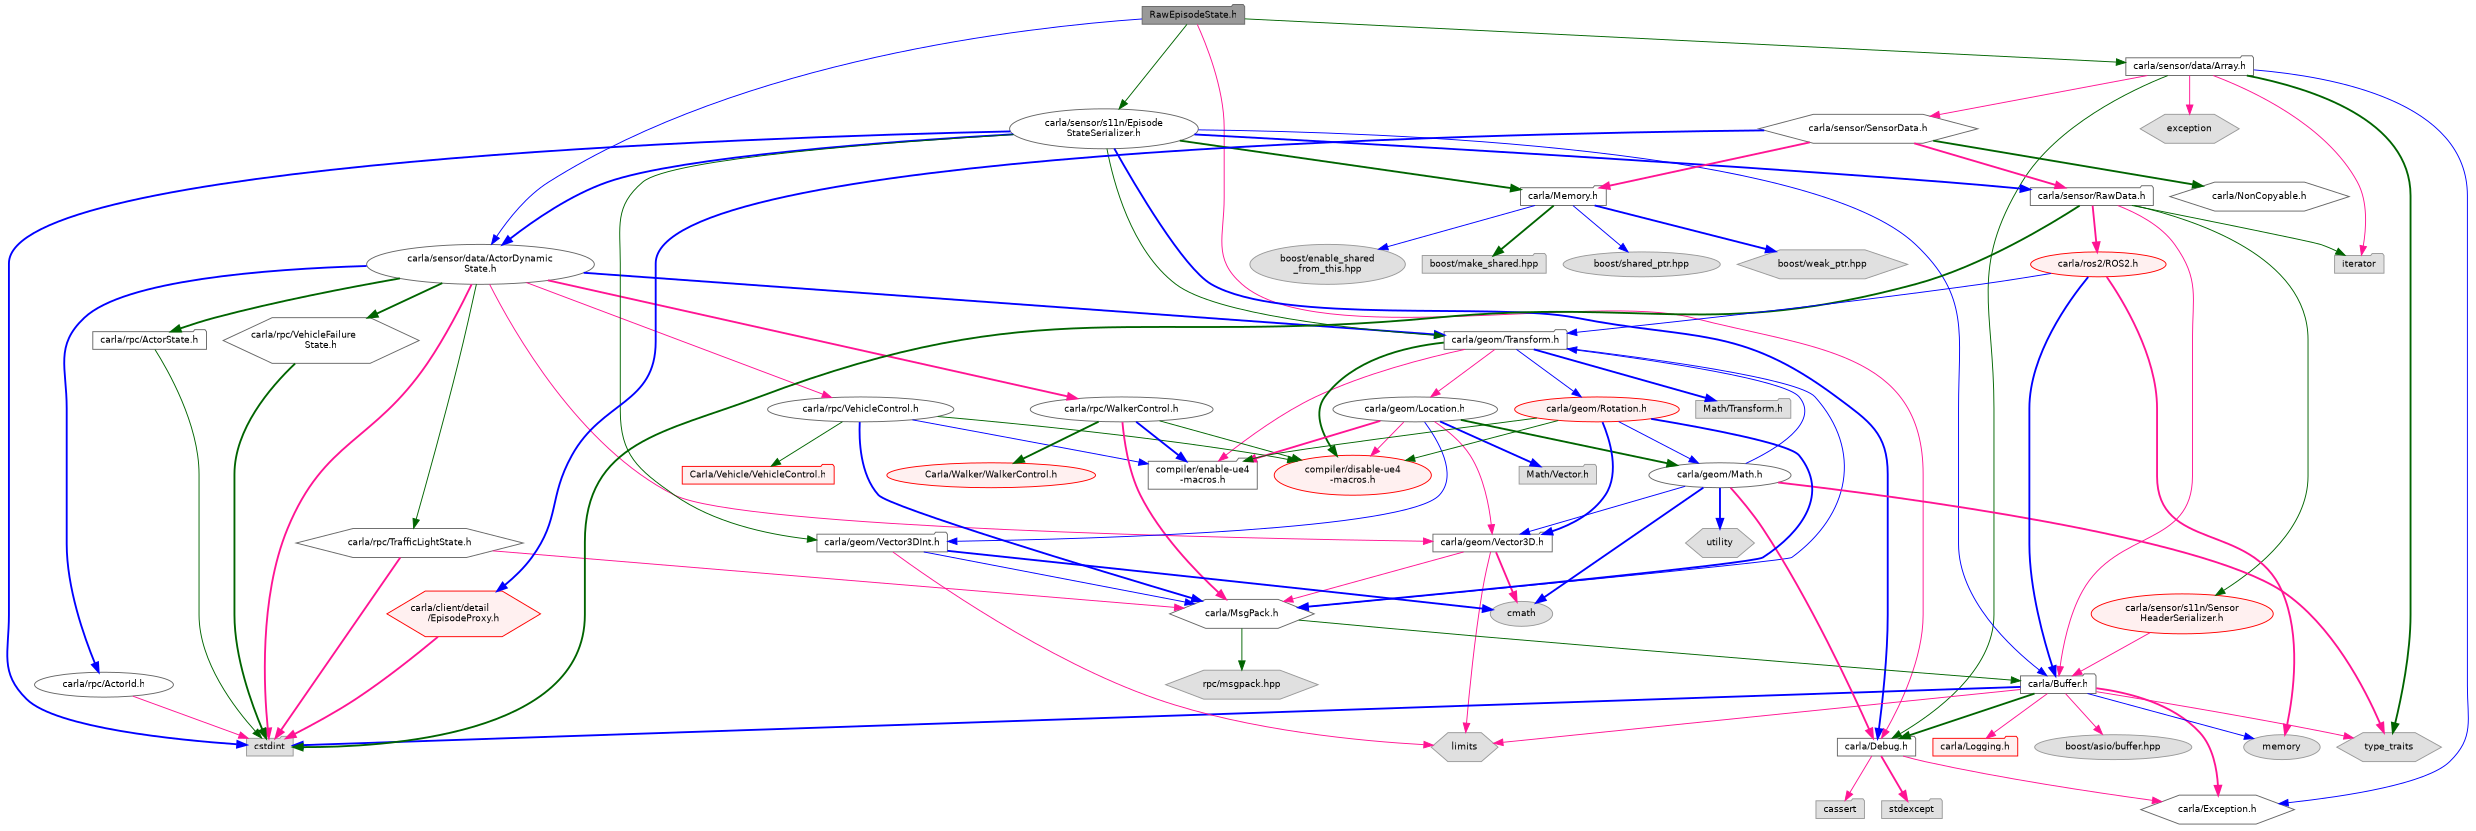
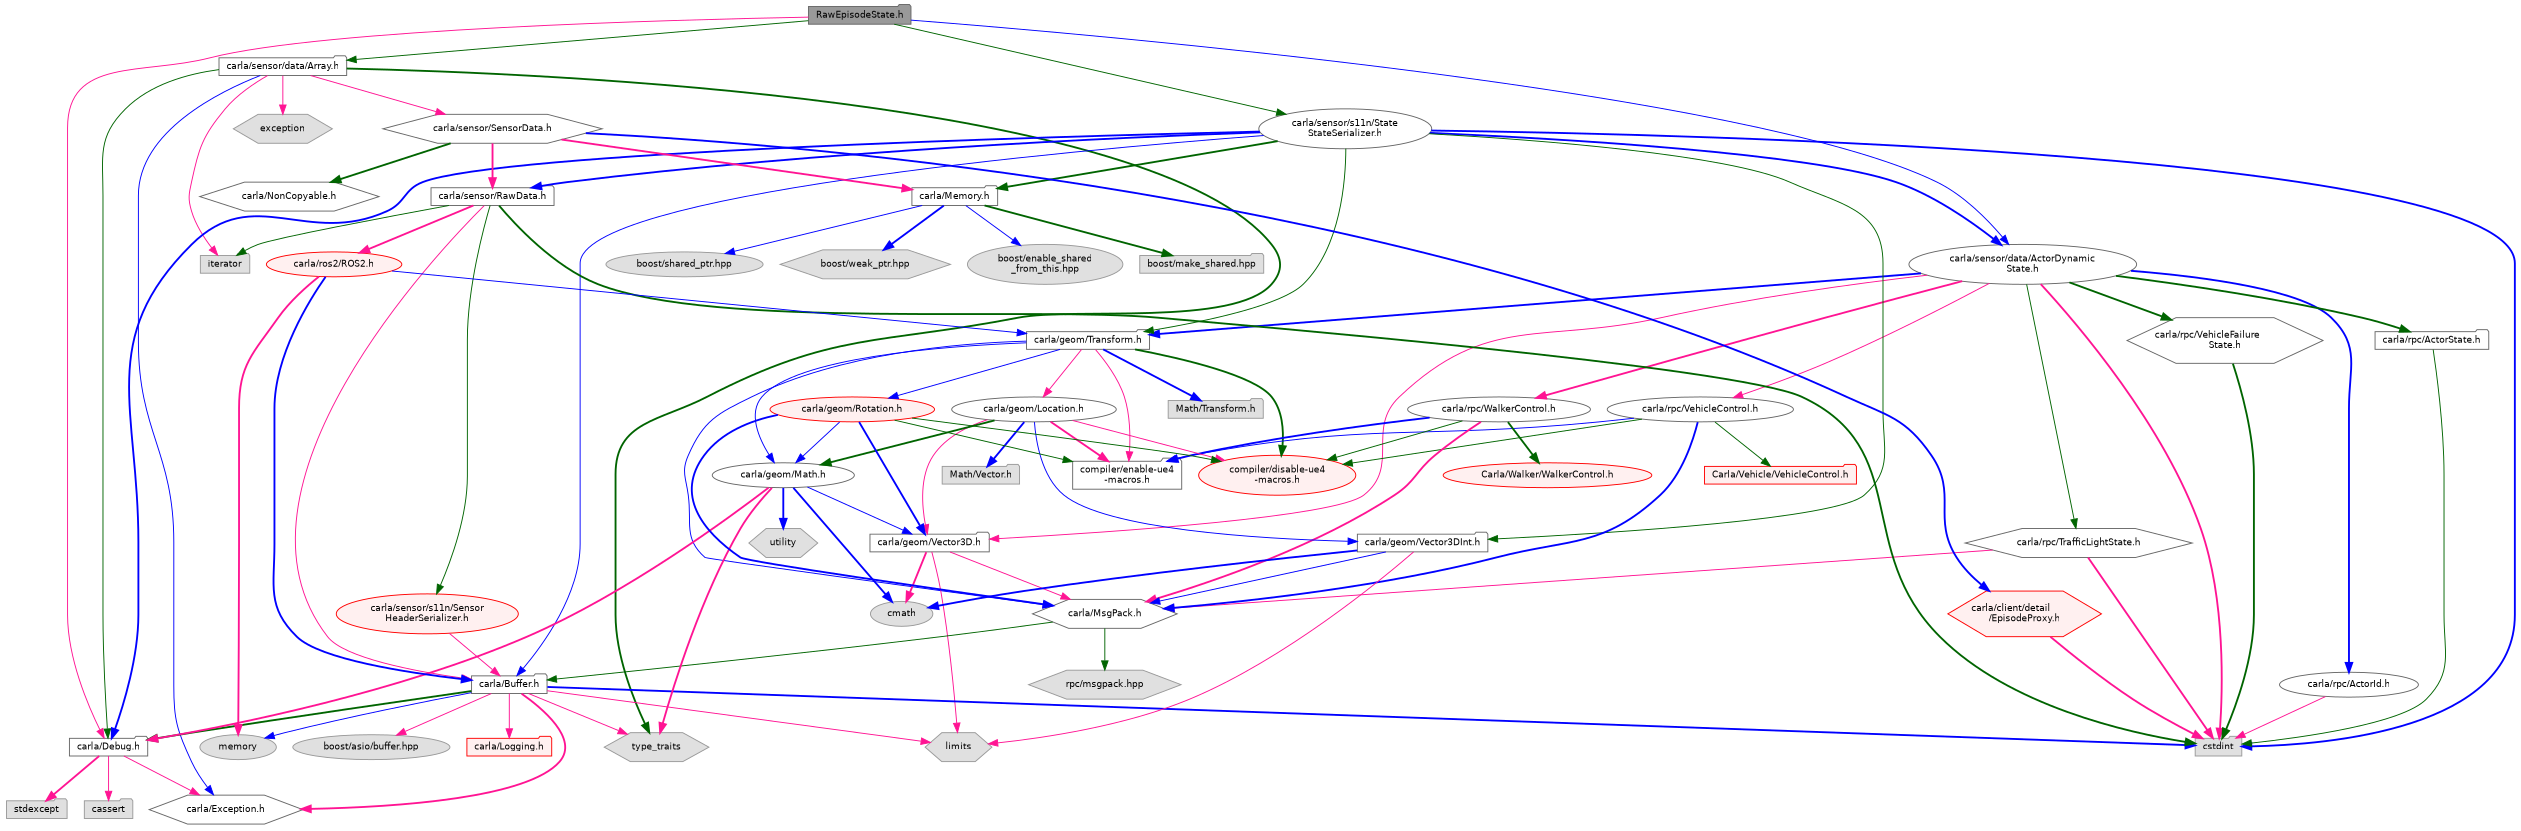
  digraph {
    fontname="DejaVu Sans"
    node [color=grey40 fillcolor=white fontname="DejaVu Sans" fontsize=10 shape=folder style=filled]
    edge [color=deeppink fontname="DejaVu Sans" fontsize=10 labelfontname=Helvetica labelfontsize=10 style=solid]
    n1 [color=gray40 fillcolor=grey60 fontcolor=black height=0.2 label="RawEpisodeState.h" width=0.4]
    n2 [height=0.2 label="carla/Debug.h" width=0.4]
    n3 [height=0.2 label="carla/sensor/data/ActorDynamic\lState.h" shape=ellipse width=0.4]
    n4 [height=0.2 label="carla/sensor/data/Array.h" width=0.4]
-   n5 [height=0.2 label="carla/sensor/s11n/Episode\lStateSerializer.h" shape=ellipse width=0.4]
+   n5 [height=0.2 label="carla/sensor/s11n/State\lStateSerializer.h" shape=ellipse width=0.4]
    n6 [height=0.2 label="carla/Exception.h" shape=hexagon width=0.4]
    n7 [color=grey60 fillcolor="#E0E0E0" height=0.2 label=stdexcept width=0.4]
    n8 [color=grey60 fillcolor="#E0E0E0" height=0.2 label=cassert width=0.4]
    n9 [height=0.2 label="carla/geom/Transform.h" width=0.4]
    n10 [color=grey60 fillcolor="#E0E0E0" height=0.2 label=cstdint width=0.4]
    n11 [height=0.2 label="carla/geom/Vector3D.h" width=0.4]
    n12 [height=0.2 label="carla/rpc/ActorId.h" shape=ellipse width=0.4]
    n13 [height=0.2 label="carla/rpc/ActorState.h" width=0.4]
    n14 [height=0.2 label="carla/rpc/VehicleFailure\lState.h" shape=hexagon width=0.4]
    n15 [height=0.2 label="carla/rpc/TrafficLightState.h" shape=hexagon width=0.4]
    n16 [height=0.2 label="carla/rpc/VehicleControl.h" shape=ellipse width=0.4]
    n17 [height=0.2 label="carla/rpc/WalkerControl.h" shape=ellipse width=0.4]
    n18 [color=grey60 fillcolor="#E0E0E0" height=0.2 label=type_traits shape=hexagon width=0.4]
    n19 [height=0.2 label="carla/sensor/SensorData.h" shape=hexagon width=0.4]
    n20 [color=grey60 fillcolor="#E0E0E0" height=0.2 label=iterator width=0.4]
    n21 [color=grey60 fillcolor="#E0E0E0" height=0.2 label=exception shape=hexagon width=0.4]
    n22 [height=0.2 label="carla/Buffer.h" width=0.4]
    n23 [height=0.2 label="carla/geom/Vector3DInt.h" width=0.4]
    n24 [height=0.2 label="carla/Memory.h" width=0.4]
    n25 [height=0.2 label="carla/sensor/RawData.h" width=0.4]
    n26 [height=0.2 label="carla/MsgPack.h" shape=hexagon width=0.4]
    n27 [height=0.2 label="carla/geom/Location.h" shape=ellipse width=0.4]
    n28 [height=0.2 label="carla/geom/Math.h" shape=ellipse width=0.4]
    n29 [height=0.2 label="compiler/enable-ue4\l-macros.h" width=0.4]
    n30 [color=red fillcolor="#FFF0F0" height=0.2 label="compiler/disable-ue4\l-macros.h" shape=ellipse width=0.4]
    n31 [color=red fillcolor="#FFF0F0" height=0.2 label="carla/geom/Rotation.h" shape=ellipse width=0.4]
    n32 [color=grey60 fillcolor="#E0E0E0" height=0.2 label="Math/Transform.h" width=0.4]
    n33 [color=grey60 fillcolor="#E0E0E0" height=0.2 label=limits shape=hexagon width=0.4]
    n34 [color=grey60 fillcolor="#E0E0E0" height=0.2 label=cmath shape=ellipse width=0.4]
    n35 [color=red fillcolor="#FFF0F0" height=0.2 label="Carla/Vehicle/VehicleControl.h" width=0.4]
    n36 [color=red fillcolor="#FFF0F0" height=0.2 label="Carla/Walker/WalkerControl.h" shape=ellipse width=0.4]
    n37 [color=grey60 fillcolor="#E0E0E0" height=0.2 label="rpc/msgpack.hpp" shape=hexagon width=0.4]
    n38 [color=grey60 fillcolor="#E0E0E0" height=0.2 label="Math/Vector.h" width=0.4]
    n39 [color=grey60 fillcolor="#E0E0E0" height=0.2 label=utility shape=hexagon width=0.4]
    n40 [color=red fillcolor="#FFF0F0" height=0.2 label="carla/Logging.h" width=0.4]
    n41 [color=grey60 fillcolor="#E0E0E0" height=0.2 label="boost/asio/buffer.hpp" shape=ellipse width=0.4]
    n42 [color=grey60 fillcolor="#E0E0E0" height=0.2 label=memory shape=ellipse width=0.4]
    n43 [height=0.2 label="carla/NonCopyable.h" shape=hexagon width=0.4]
    n44 [color=red fillcolor="#FFF0F0" height=0.2 label="carla/client/detail\l/EpisodeProxy.h" shape=hexagon width=0.4]
    n45 [color=grey60 fillcolor="#E0E0E0" height=0.2 label="boost/enable_shared\l_from_this.hpp" shape=ellipse width=0.4]
    n46 [color=grey60 fillcolor="#E0E0E0" height=0.2 label="boost/make_shared.hpp" width=0.4]
    n47 [color=grey60 fillcolor="#E0E0E0" height=0.2 label="boost/shared_ptr.hpp" shape=ellipse width=0.4]
    n48 [color=grey60 fillcolor="#E0E0E0" height=0.2 label="boost/weak_ptr.hpp" shape=hexagon width=0.4]
    n49 [color=red fillcolor="#FFF0F0" height=0.2 label="carla/sensor/s11n/Sensor\lHeaderSerializer.h" shape=ellipse width=0.4]
    n50 [color=red fillcolor="#FFF0F0" height=0.2 label="carla/ros2/ROS2.h" shape=ellipse width=0.4]
    n1 -> n2
    n1 -> n3 [color=blue]
    n1 -> n4 [color=darkgreen]
    n1 -> n5 [color=darkgreen]
    n2 -> n6
    n2 -> n7 [style=bold]
    n2 -> n8
    n3 -> n9 [color=blue style=bold]
    n3 -> n10 [style=bold]
    n3 -> n11
    n3 -> n12 [color=blue style=bold]
    n3 -> n13 [color=darkgreen style=bold]
    n3 -> n14 [color=darkgreen style=bold]
    n3 -> n15 [color=darkgreen]
    n3 -> n16
    n3 -> n17 [style=bold]
    n4 -> n2 [color=darkgreen]
    n4 -> n6 [color=blue]
    n4 -> n18 [color=darkgreen style=bold]
    n4 -> n19
    n4 -> n20
    n4 -> n21
    n5 -> n2 [color=blue style=bold]
    n5 -> n3 [color=blue style=bold]
    n5 -> n9 [color=darkgreen]
    n5 -> n10 [color=blue style=bold]
    n5 -> n22 [color=blue]
    n5 -> n23 [color=darkgreen]
    n5 -> n24 [color=darkgreen style=bold]
    n5 -> n25 [color=blue style=bold]
    n9 -> n26 [color=blue]
    n9 -> n27
-   n28 -> n9 [color=blue]
+   n9 -> n28 [color=blue]
    n9 -> n29
    n9 -> n30 [color=darkgreen style=bold]
    n9 -> n31 [color=blue]
    n9 -> n32 [color=blue style=bold]
    n11 -> n26
    n11 -> n33
    n11 -> n34 [style=bold]
    n12 -> n10
    n13 -> n10 [color=darkgreen]
    n14 -> n10 [color=darkgreen style=bold]
    n15 -> n10 [style=bold]
    n15 -> n26
    n16 -> n26 [color=blue style=bold]
    n16 -> n29 [color=blue]
    n16 -> n30 [color=darkgreen]
    n16 -> n35 [color=darkgreen]
    n17 -> n26 [style=bold]
    n17 -> n29 [color=blue style=bold]
    n17 -> n30 [color=darkgreen]
    n17 -> n36 [color=darkgreen style=bold]
    n19 -> n24 [style=bold]
    n19 -> n25 [style=bold]
    n19 -> n43 [color=darkgreen style=bold]
    n19 -> n44 [color=blue style=bold]
    n22 -> n2 [color=darkgreen style=bold]
    n22 -> n6 [style=bold]
    n22 -> n10 [color=blue style=bold]
    n22 -> n18
    n22 -> n33
    n22 -> n40
    n22 -> n41
    n22 -> n42 [color=blue]
    n23 -> n26 [color=blue]
    n23 -> n33
    n23 -> n34 [color=blue style=bold]
    n24 -> n45 [color=blue]
    n24 -> n46 [color=darkgreen style=bold]
    n24 -> n47 [color=blue]
    n24 -> n48 [color=blue style=bold]
    n25 -> n10 [color=darkgreen style=bold]
    n25 -> n20 [color=darkgreen]
    n25 -> n22
    n25 -> n49 [color=darkgreen]
    n25 -> n50 [style=bold]
    n26 -> n22 [color=darkgreen]
    n26 -> n37 [color=darkgreen]
    n27 -> n11
    n27 -> n23 [color=blue]
    n27 -> n28 [color=darkgreen style=bold]
    n27 -> n29 [style=bold]
    n27 -> n30
    n27 -> n38 [color=blue style=bold]
    n28 -> n2 [style=bold]
    n28 -> n11 [color=blue]
    n28 -> n18 [style=bold]
    n28 -> n34 [color=blue style=bold]
    n28 -> n39 [color=blue style=bold]
    n31 -> n11 [color=blue style=bold]
    n31 -> n26 [color=blue style=bold]
    n31 -> n28 [color=blue]
    n31 -> n29 [color=darkgreen]
    n31 -> n30 [color=darkgreen]
    n44 -> n10 [style=bold]
    n49 -> n22
    n50 -> n9 [color=blue]
    n50 -> n22 [color=blue style=bold]
    n50 -> n42 [style=bold]
  }
